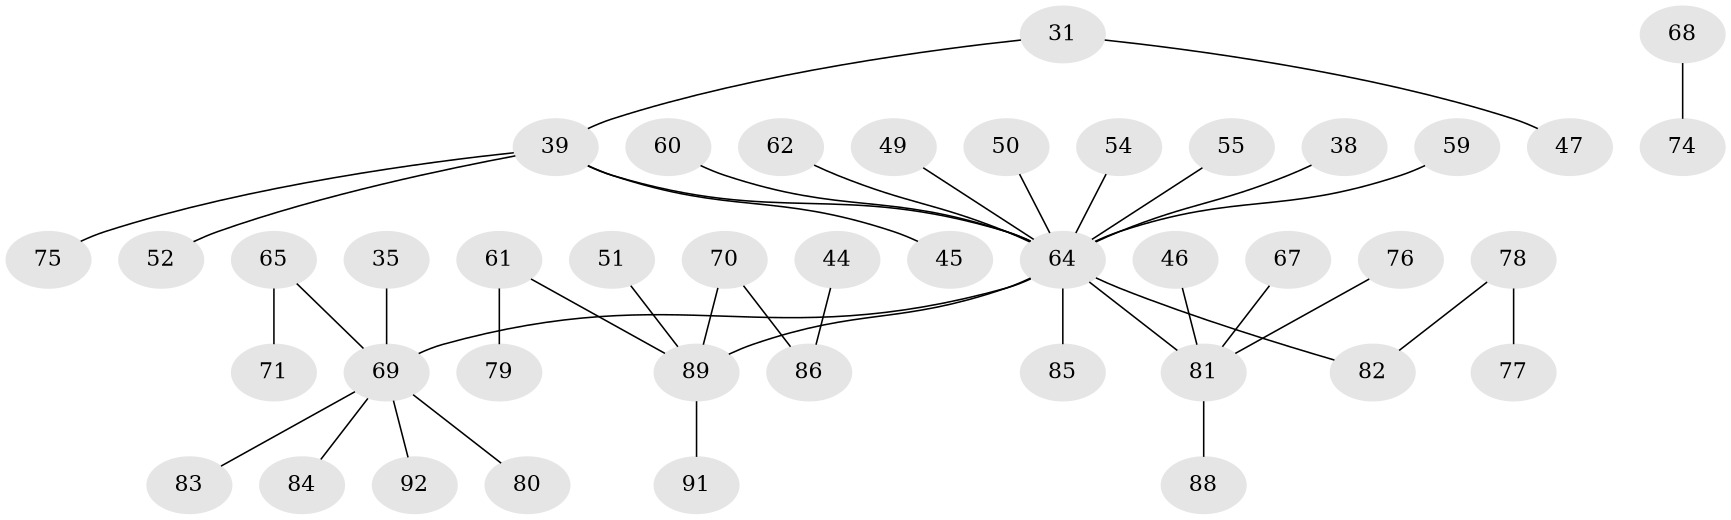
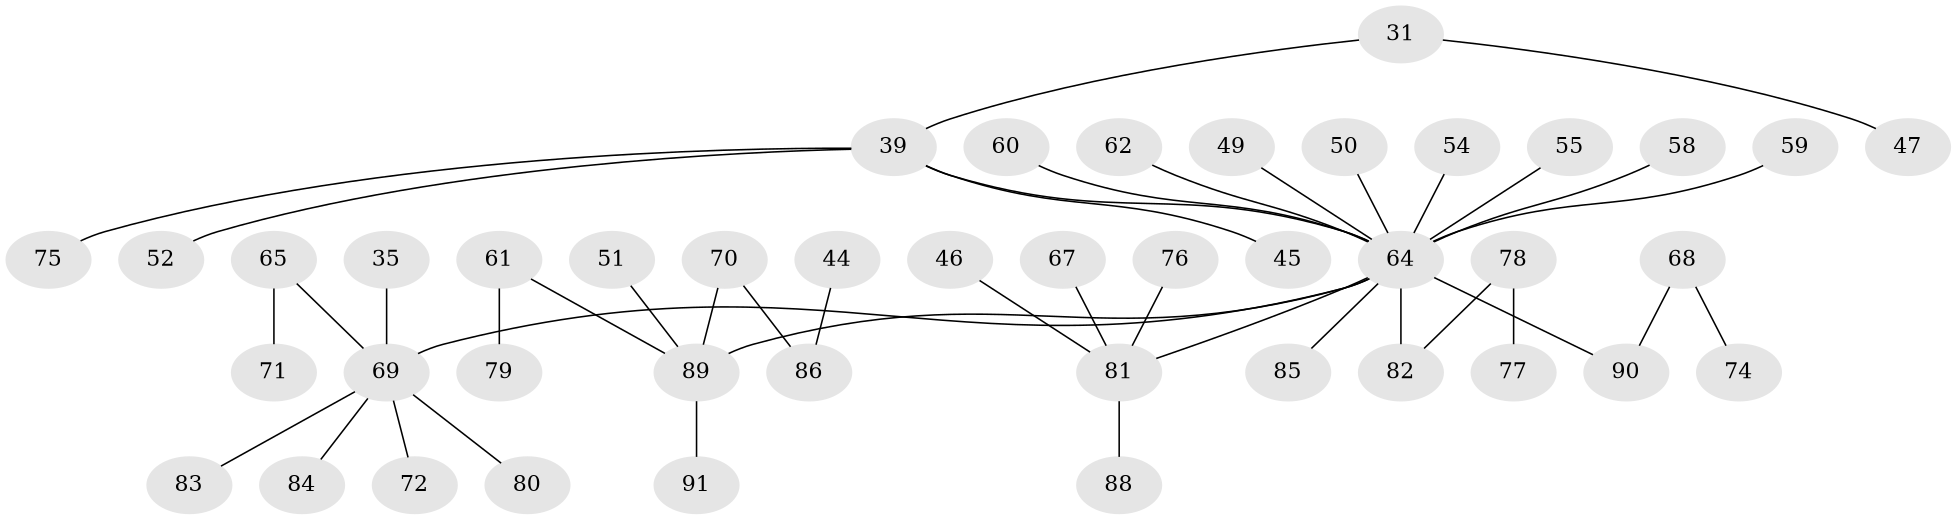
  graph {
    node [color=gray90 style=filled]
    39 [super="+29"]
    45
    52
    64 [super="+2+32+56"]
    75
    31
    47
    69 [super="+25+8+18+30"]
-   72 [label=92]
+   72
    80
    83
    84
    35
    89 [super="+9+17+20+22+28+37+41"]
    81 [super="+38+63"]
    82 [super="+21"]
    85 [super="+73"]
+   90 [super="+57"]
    91
    44
    86
    88
    46
    49
    50
    51
    54
    55
-   58 [label=38]
+   58
    59
    60
    61
    79
    62
    65 [super="+43"]
    71
    67
    68
    74
    70
    76
    78
    77
    39 -- 45
    39 -- 52
    39 -- 64
    39 -- 75
    64 -- 69
    64 -- 89
    64 -- 81
    64 -- 82
    64 -- 85
+   64 -- 90
    31 -- 39
    31 -- 47
    69 -- 72
    69 -- 80
    69 -- 83
    69 -- 84
    35 -- 69
    89 -- 91
    81 -- 88
    44 -- 86
    46 -- 81
    49 -- 64
    50 -- 64
    51 -- 89
    54 -- 64
    55 -- 64
    58 -- 64
    59 -- 64
    60 -- 64
    61 -- 89
    61 -- 79
    62 -- 64
    65 -- 69
    65 -- 71
    67 -- 81
+   68 -- 90
    68 -- 74
    70 -- 89
    70 -- 86
    76 -- 81
    78 -- 82
    78 -- 77
  }
